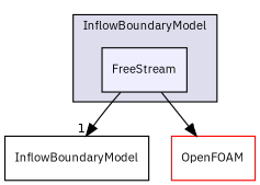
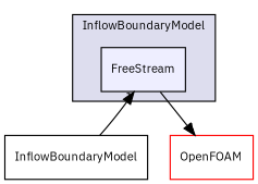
  digraph {
    compound=true
    fontname="IBM Plex Sans"
    node [fontname="IBM Plex Sans" fontsize=10 shape=box]
    edge [fontname="IBM Plex Sans" labeldistance=1.5 labelfontname=Helvetica labelfontsize=10]
    n1 [fillcolor="#eeeeff" label=FreeStream pencolor=black style=filled]
    n2 [label=InflowBoundaryModel]
    n3 [color=red label=OpenFOAM]
    subgraph cluster_1 {
      bgcolor="#ddddee"
      fontsize=10
      label=InflowBoundaryModel
      pencolor=black
      n1
    }
-   n1 -> n2 [headlabel=1]
+   n2 -> n1 [headlabel=1]
    n1 -> n3 [headlabel=4]
  }
